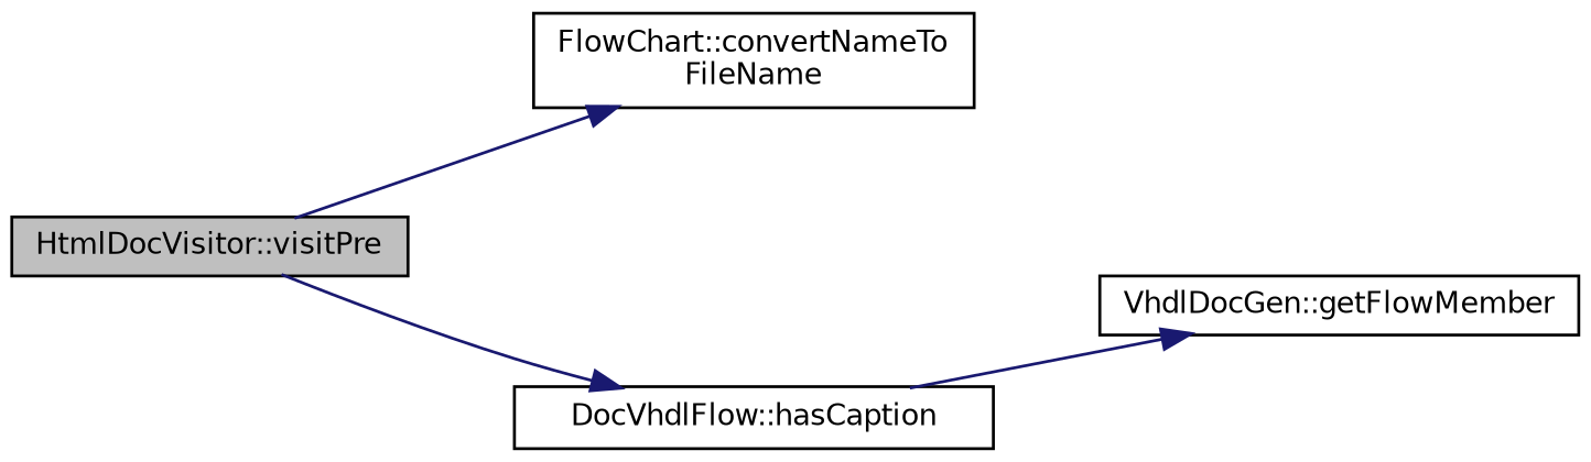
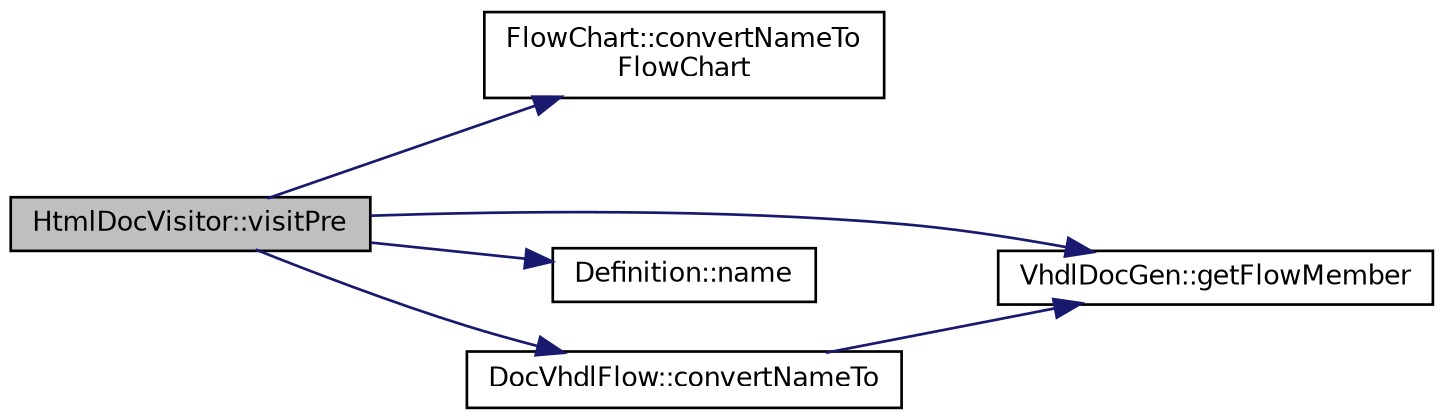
  digraph {
    rankdir=LR
    node [color=black fillcolor=white fontname=Helvetica fontsize=10 shape=record style=filled]
    edge [color=midnightblue fontname=Helvetica fontsize=10 labelfontname=Helvetica labelfontsize=10 style=solid]
    n1 [fillcolor=grey75 fontcolor=black height=0.2 label="HtmlDocVisitor::visitPre" width=0.4]
-   n2 [height=0.2 label="FlowChart::convertNameTo\lFileName" width=0.4]
+   n2 [height=0.2 label="FlowChart::convertNameTo\lFlowChart" width=0.4]
    n3 [height=0.2 label="VhdlDocGen::getFlowMember" width=0.4]
-   n5 [height=0.2 label="DocVhdlFlow::hasCaption" width=0.4]
+   n4 [height=0.2 label="Definition::name" width=0.4]
+   n5 [height=0.2 label="DocVhdlFlow::convertNameTo" width=0.4]
    n1 -> n2
+   n1 -> n3
+   n1 -> n4
    n1 -> n5
    n5 -> n3
  }
